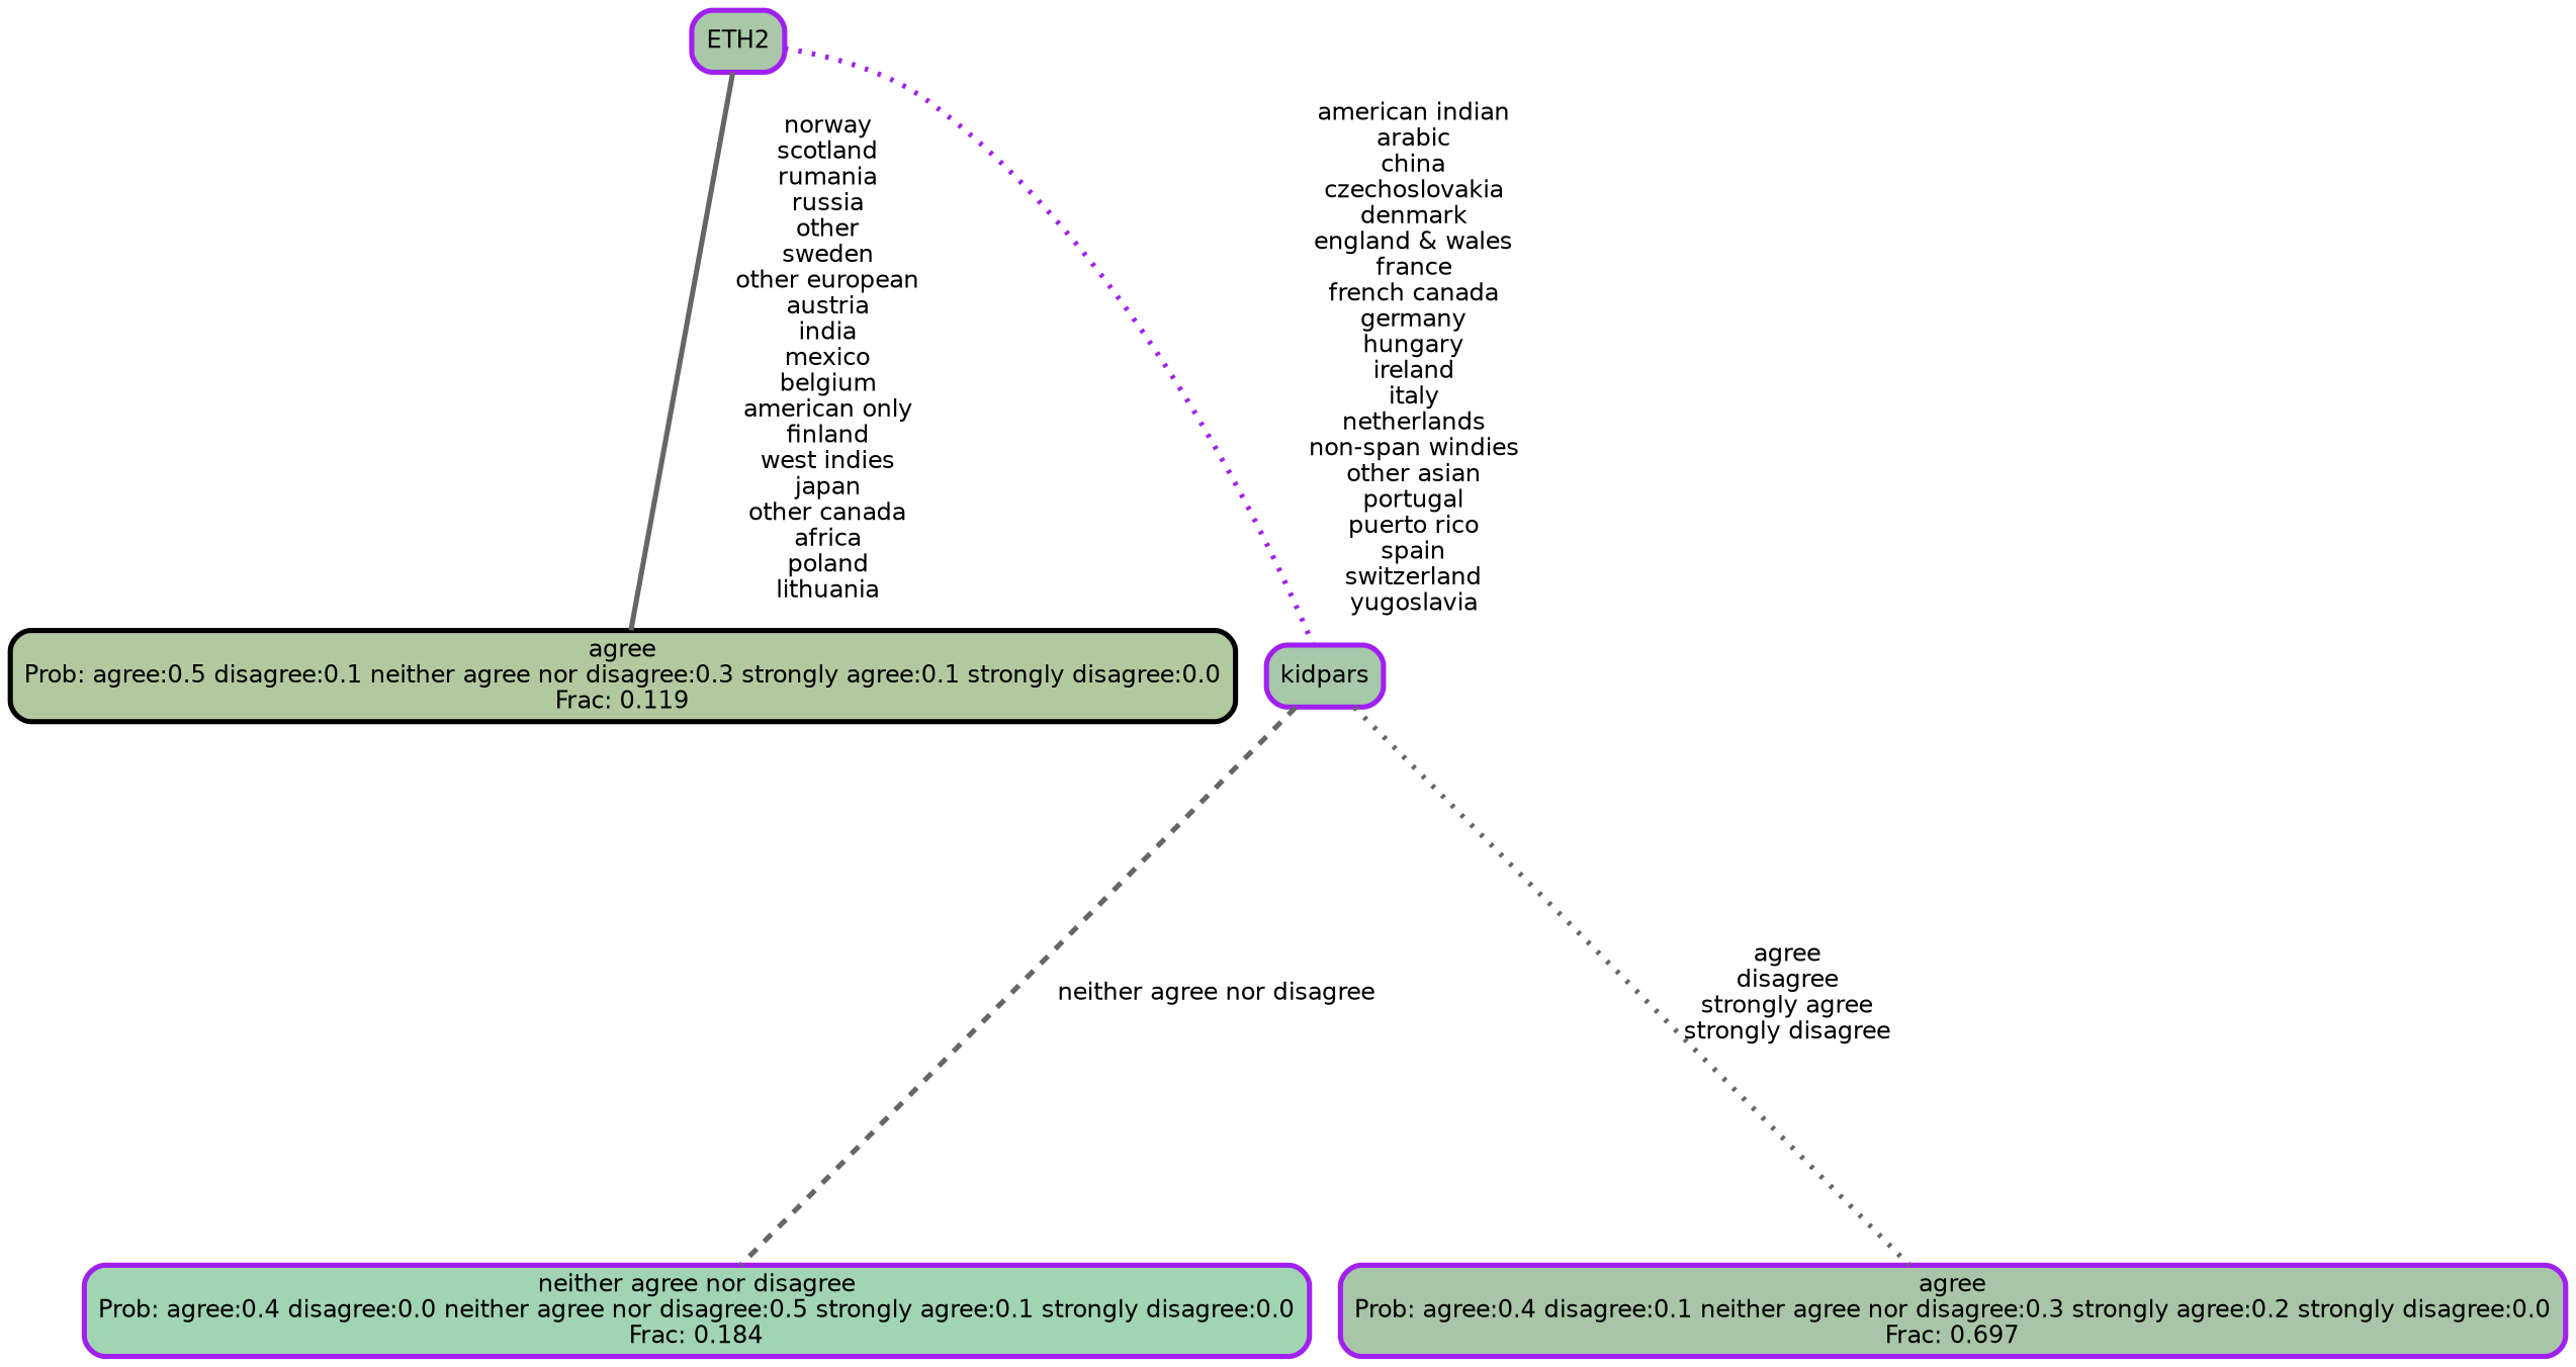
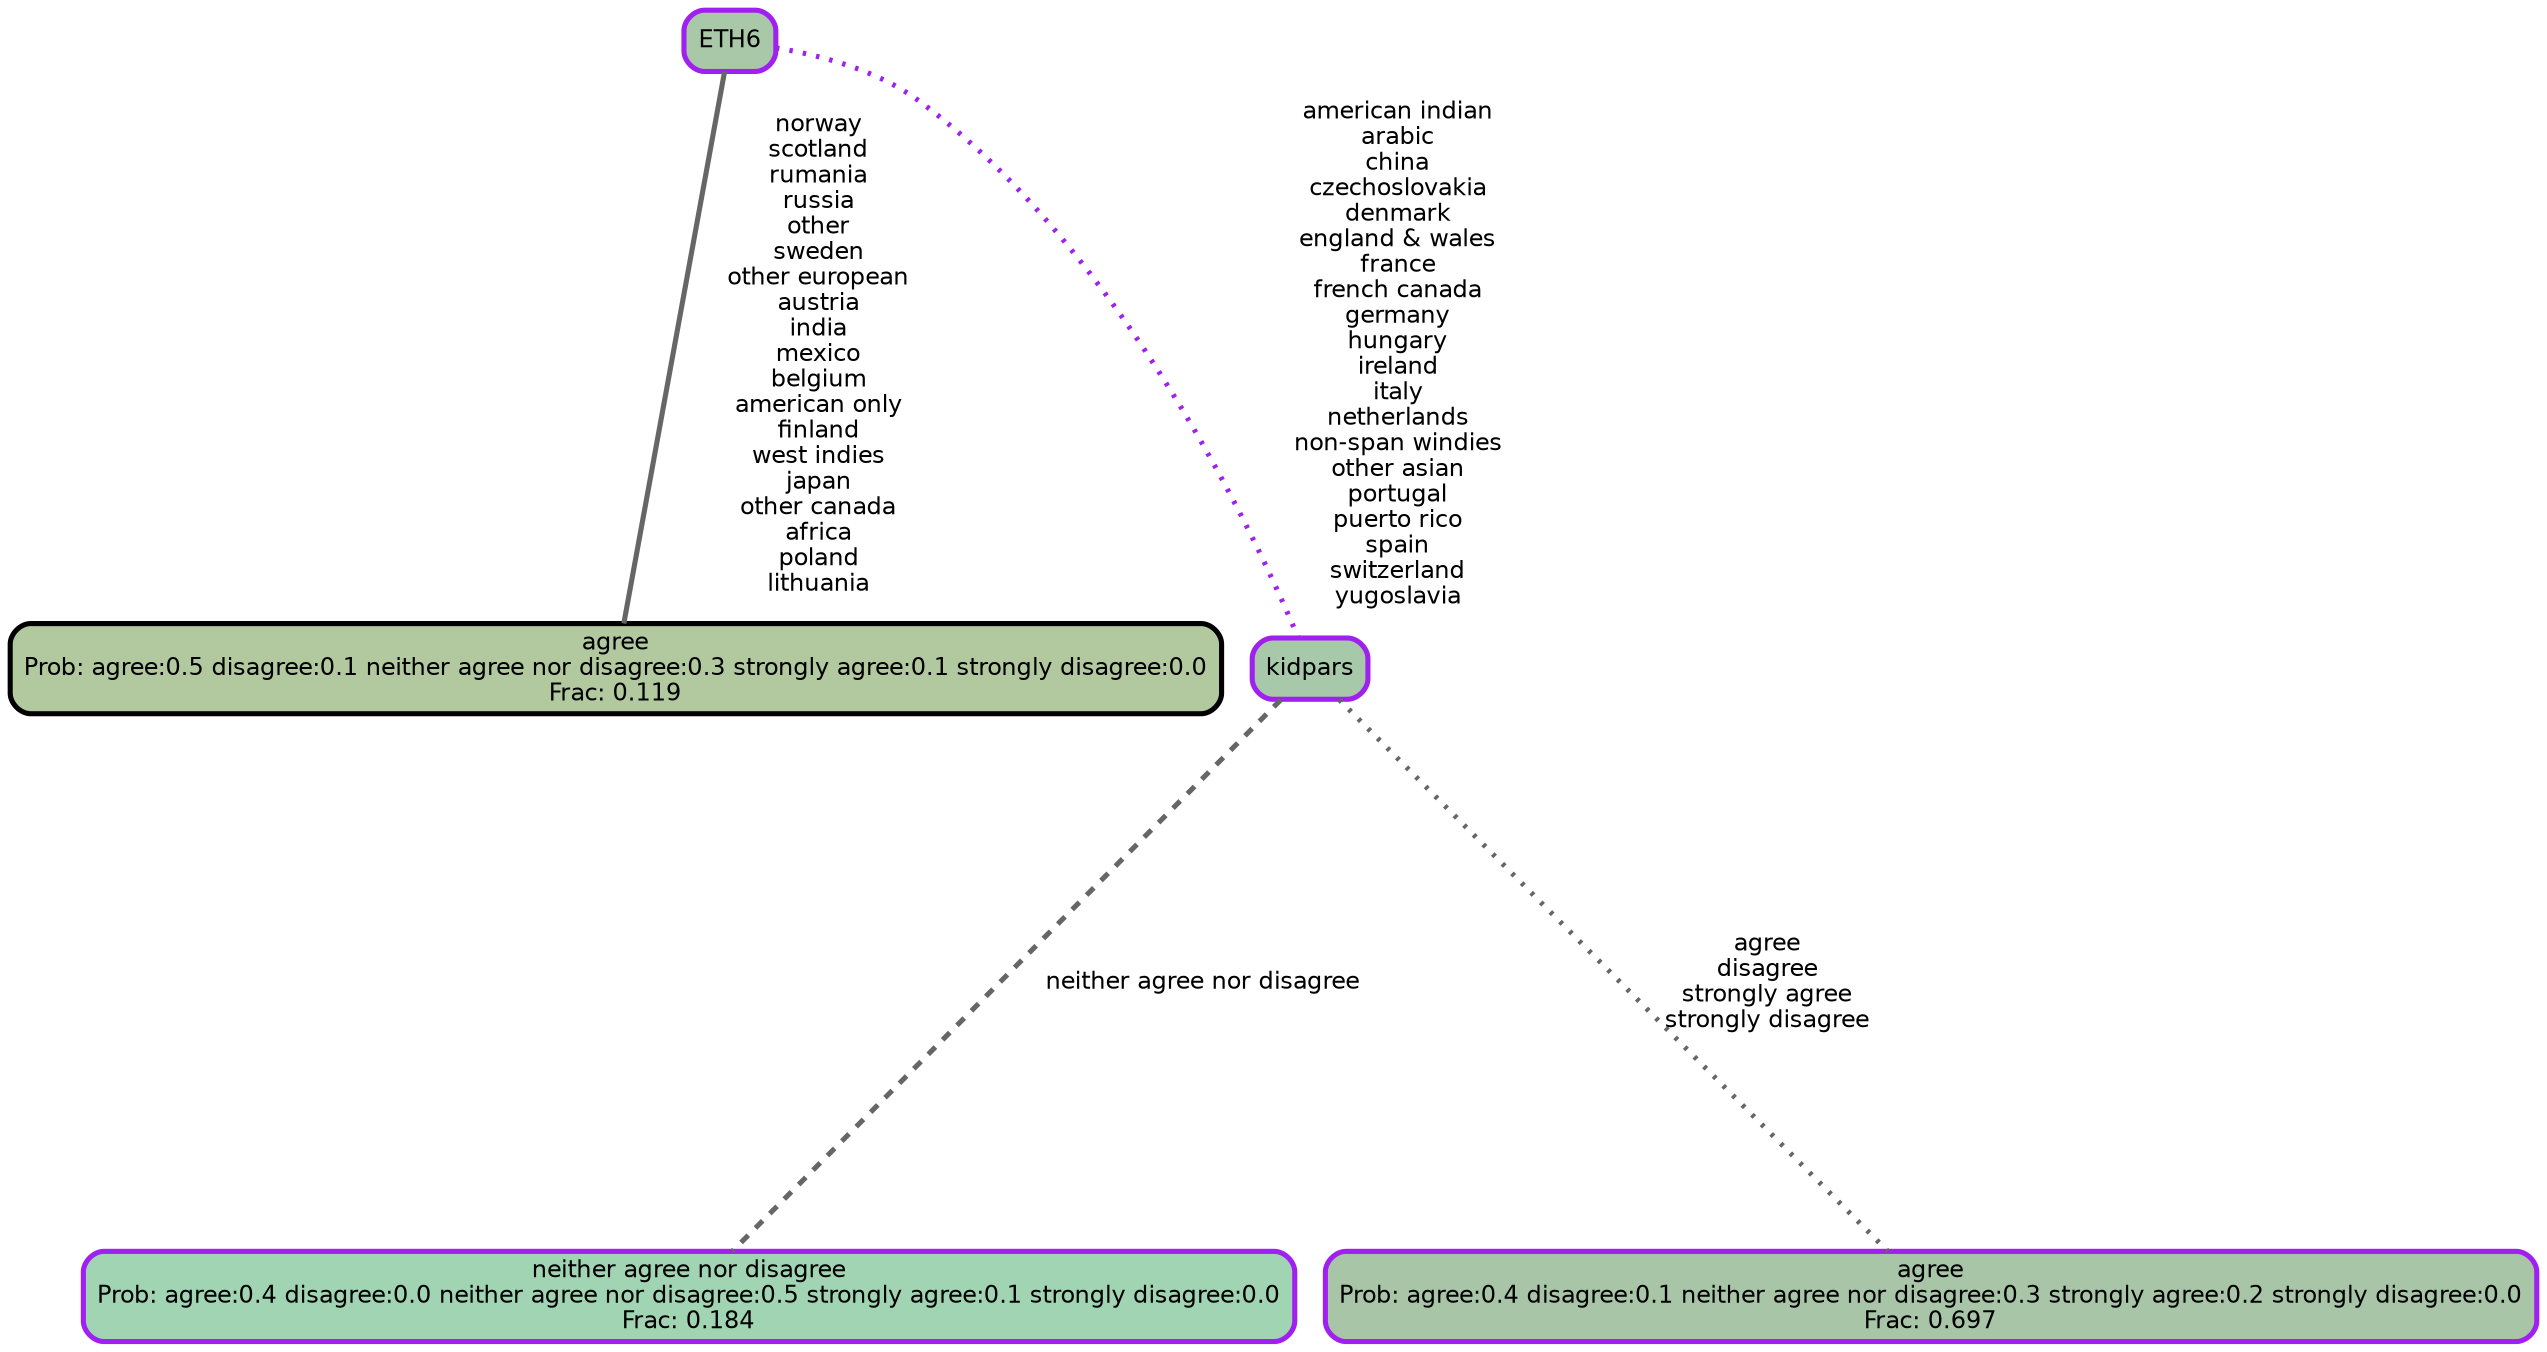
  graph {
    ranksep="0 equally"
    splines=straight
    node [color=purple fontcolor=black fontname=helvetica penwidth=3 shape=box style="filled, rounded"]
    edge [color=gray40 fontname=helvetica penwidth=3 style=dotted]
    n1 [color=black fillcolor="#b2c9a0" label="agree\nProb: agree:0.5 disagree:0.1 neither agree nor disagree:0.3 strongly agree:0.1 strongly disagree:0.0\nFrac: 0.119"]
-   n2 [fillcolor="#a8c8a8" label=ETH2]
+   n2 [fillcolor="#a8c8a8" label=ETH6]
    n3 [fillcolor="#a7c8a9" label=kidpars]
    n4 [fillcolor="#a1d4b3" label="neither agree nor disagree\nProb: agree:0.4 disagree:0.0 neither agree nor disagree:0.5 strongly agree:0.1 strongly disagree:0.0\nFrac: 0.184"]
    n5 [fillcolor="#a9c5a7" label="agree\nProb: agree:0.4 disagree:0.1 neither agree nor disagree:0.3 strongly agree:0.2 strongly disagree:0.0\nFrac: 0.697"]
    subgraph sub_1 {
      rank=same
    }
    n2 -- n1 [label=" norway\n scotland\n rumania\n russia\n other\n sweden\n other european\n austria\n india\n mexico\n belgium\n american only\n finland\n west indies\n japan\n other canada\n africa\n poland\n lithuania" style=bold]
    n2 -- n3 [color=purple label=" american indian\n arabic\n china\n czechoslovakia\n denmark\n england & wales\n france\n french canada\n germany\n hungary\n ireland\n italy\n netherlands\n non-span windies\n other asian\n portugal\n puerto rico\n spain\n switzerland\n yugoslavia"]
    n3 -- n4 [label=" neither agree nor disagree" style=dashed]
    n3 -- n5 [label=" agree\n disagree\n strongly agree\n strongly disagree"]
  }
